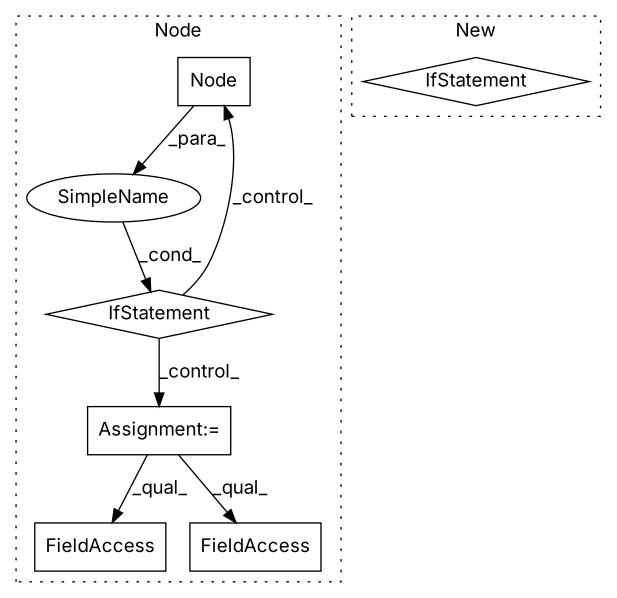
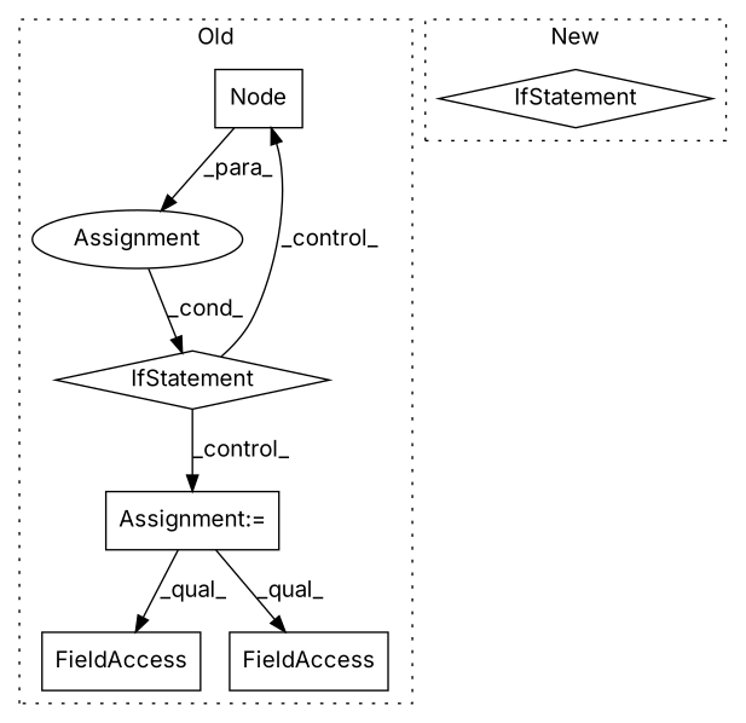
  digraph {
    fontname=Inter
    node [a=22 fontname=Inter l=11 shape=box]
    edge [fontname=Inter]
    n1 [a=32 l=6 label="Node" s=480]
    n2 [label=FieldAccess s=494]
    n3 [label=FieldAccess s=518]
    n4 [a=25 l="4,2" label=IfStatement s="277,293" shape=diamond]
-   n5 [a=42 label=SimpleName shape=ellipse l=""]
+   n5 [a=42 label=Assignment shape=ellipse l=""]
    n6 [a=7 l=1 label="Assignment:=" s=479]
    n7 [a=25 l="4,2" label=IfStatement s="230,251" shape=diamond]
    subgraph cluster_1 {
-     label="Node"
+     label=Old
      style=dotted
      n1
      n2
      n3
      n4
      n5
      n6
    }
    subgraph cluster_2 {
      label=New
      style=dotted
      n7
    }
    n1 -> n5 [label=_para_]
    n4 -> n1 [label=_control_]
    n4 -> n6 [label=_control_]
    n5 -> n4 [label=_cond_]
    n6 -> n2 [label=_qual_]
    n6 -> n3 [label=_qual_]
  }
